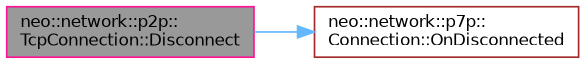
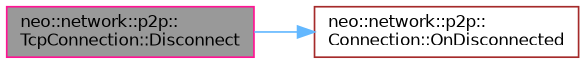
  digraph {
    rankdir=LR
    node [fontname=Helvetica fontsize=10 shape=box style=filled]
    n1 [color=deeppink fillcolor=grey60 fontcolor=black height=0.2 label="neo::network::p2p::\lTcpConnection::Disconnect" width=0.4]
-   n2 [color=brown fillcolor=white height=0.2 label="neo::network::p7p::\lConnection::OnDisconnected" width=0.4]
+   n2 [color=brown fillcolor=white height=0.2 label="neo::network::p2p::\lConnection::OnDisconnected" width=0.4]
    n1 -> n2 [color=steelblue1 fontname=Helvetica fontsize=10 labelfontname=Helvetica labelfontsize=10 style=solid arrowhead=normal]
  }
